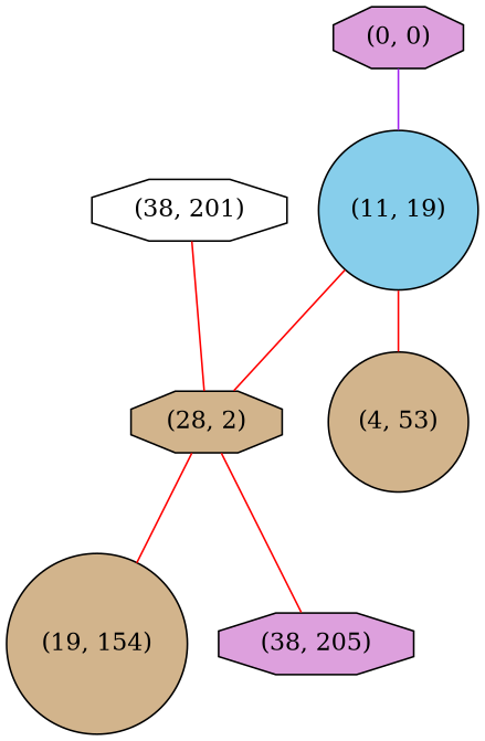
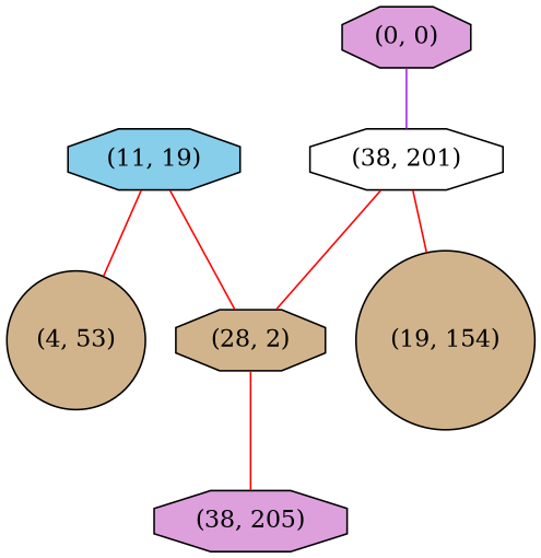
  graph {
    node [fillcolor=tan shape=octagon style=filled]
    edge [color=red weight=1]
    "(19, 154)" [shape=circle]
    "(38, 201)" [fillcolor=white]
    "(28, 2)"
    "(38, 205)" [fillcolor=plum]
    "(0, 0)" [fillcolor=plum]
-   "(11, 19)" [fillcolor=skyblue shape=circle]
+   "(11, 19)" [fillcolor=skyblue]
    n7 [label="(4, 53)" shape=circle]
-   "(28, 2)" -- "(19, 154)"
+   "(38, 201)" -- "(19, 154)"
    "(38, 201)" -- "(28, 2)"
    "(28, 2)" -- "(38, 205)"
-   "(0, 0)" -- "(11, 19)" [color=purple weight=4]
+   "(0, 0)" -- "(38, 201)" [color=purple weight=4]
    "(11, 19)" -- "(28, 2)"
    "(11, 19)" -- n7
  }
